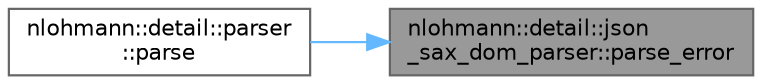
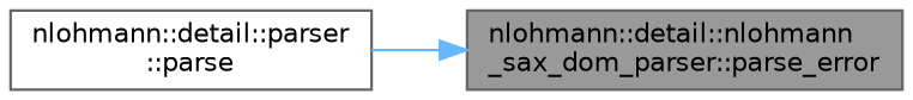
  digraph {
    rankdir=RL
    node [fontname=Helvetica fontsize=10 shape=box style=filled]
-   n1 [color=gray40 fillcolor=grey60 fontcolor=black height=0.2 label="nlohmann::detail::json\l_sax_dom_parser::parse_error" width=0.4]
+   n1 [color=gray40 fillcolor=grey60 fontcolor=black height=0.2 label="nlohmann::detail::nlohmann\l_sax_dom_parser::parse_error" width=0.4]
    n2 [color=grey40 fillcolor=white height=0.2 label="nlohmann::detail::parser\l::parse" width=0.4]
    n1 -> n2 [color=steelblue1 dir=back fontname=Helvetica fontsize=10 labelfontname=Helvetica labelfontsize=10 style=solid]
  }
